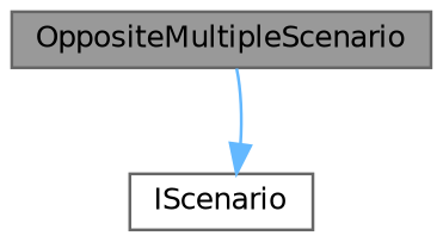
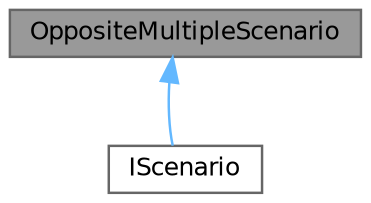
  digraph {
    node [color=gray40 fontname=Helvetica fontsize=10 shape=box style=filled]
    n1 [fillcolor=grey60 fontcolor=black height=0.2 label=OppositeMultipleScenario width=0.4]
    n2 [fillcolor=white height=0.2 label=IScenario width=0.4]
-   n2 -> n1 [color=steelblue1 dir=back fontname=Helvetica fontsize=10 labelfontname=Helvetica labelfontsize=10 style=solid]
+   n1 -> n2 [color=steelblue1 dir=back fontname=Helvetica fontsize=10 labelfontname=Helvetica labelfontsize=10 style=solid]
  }
